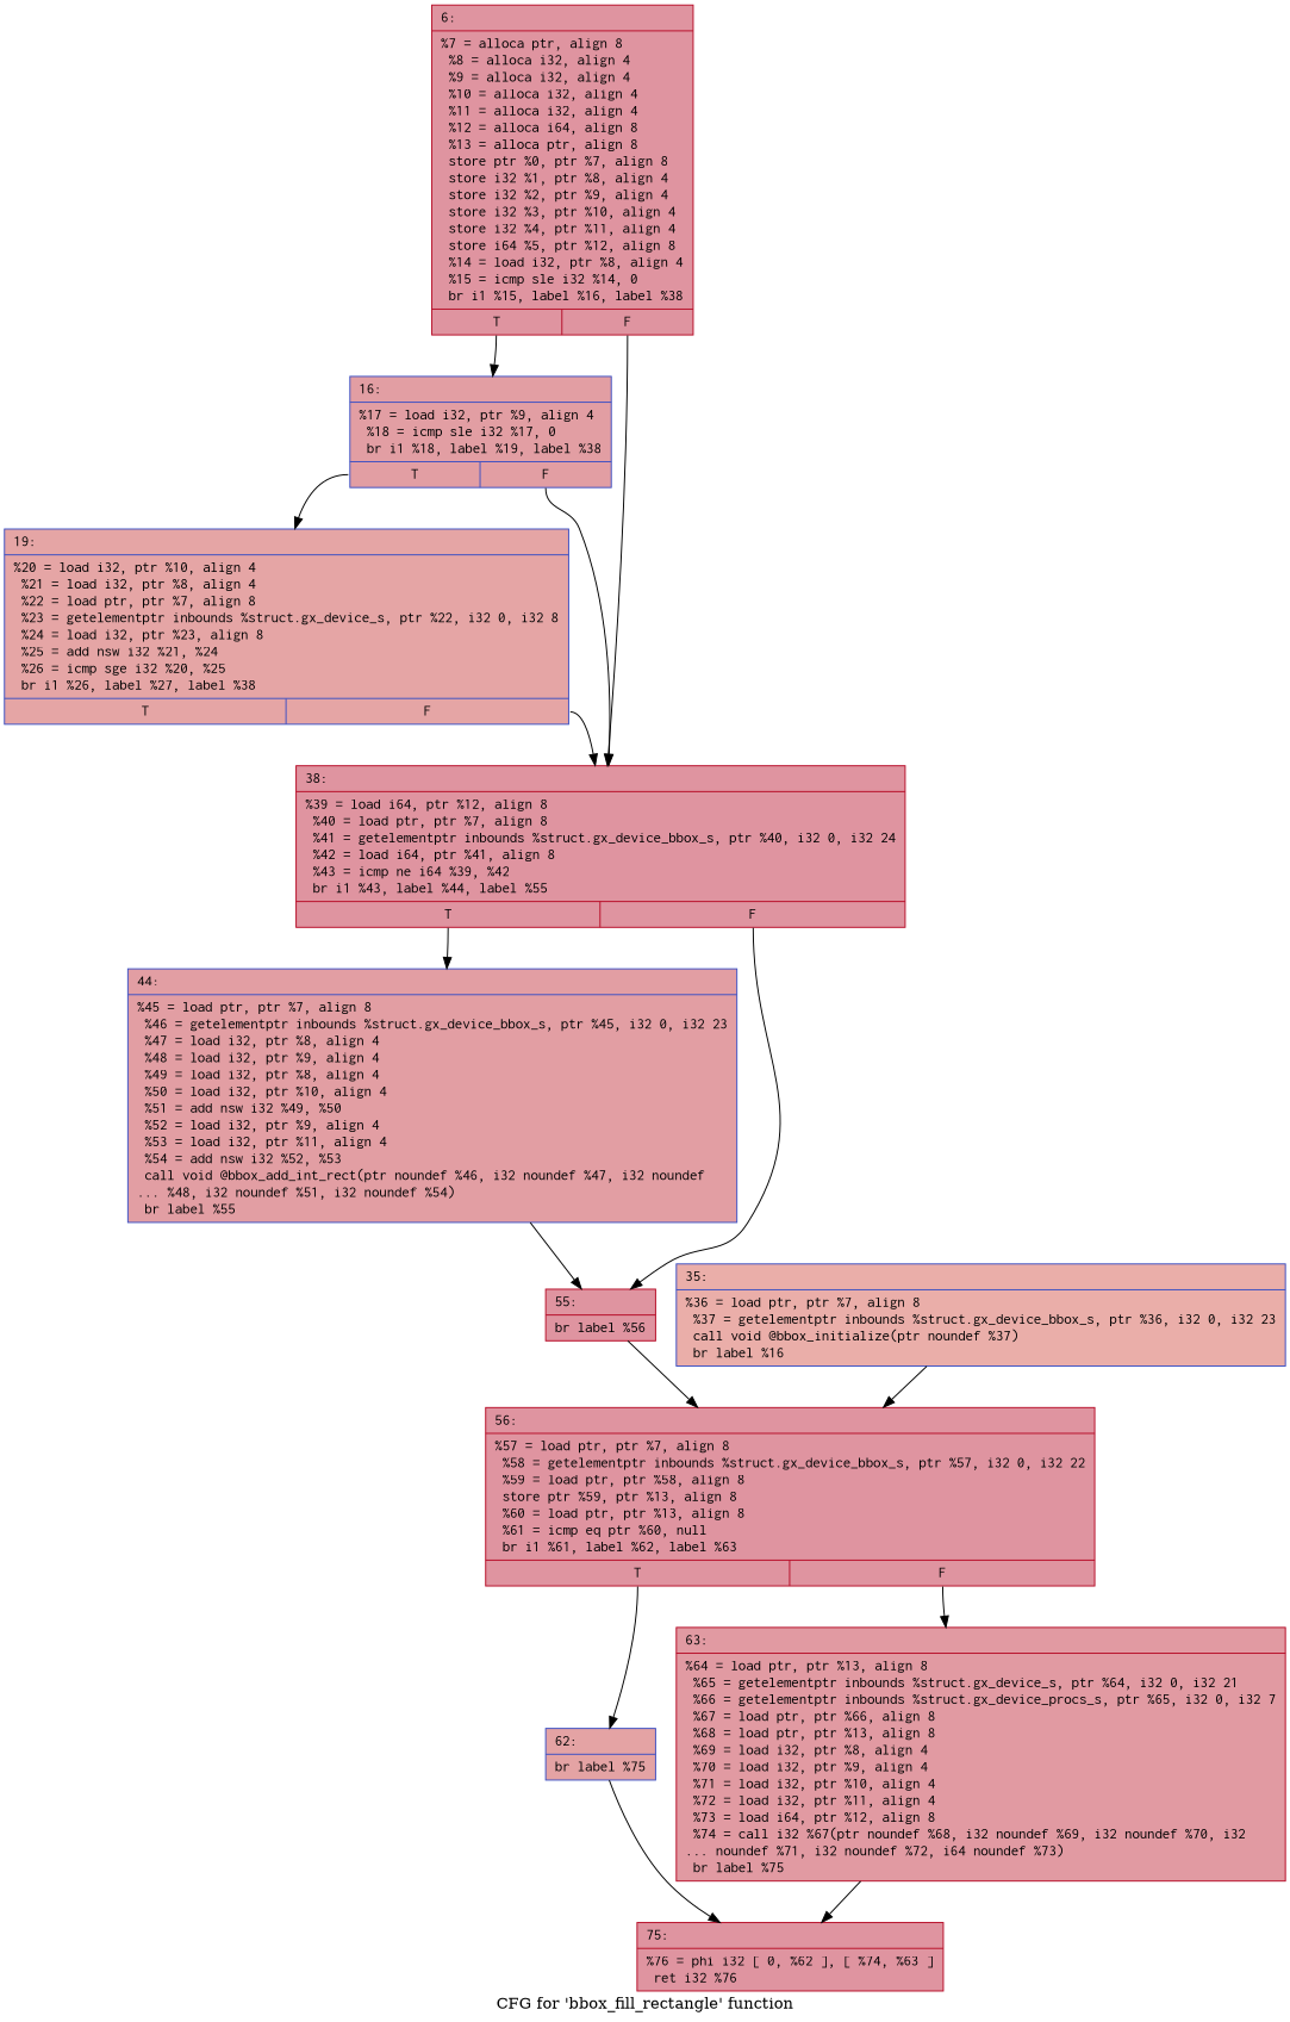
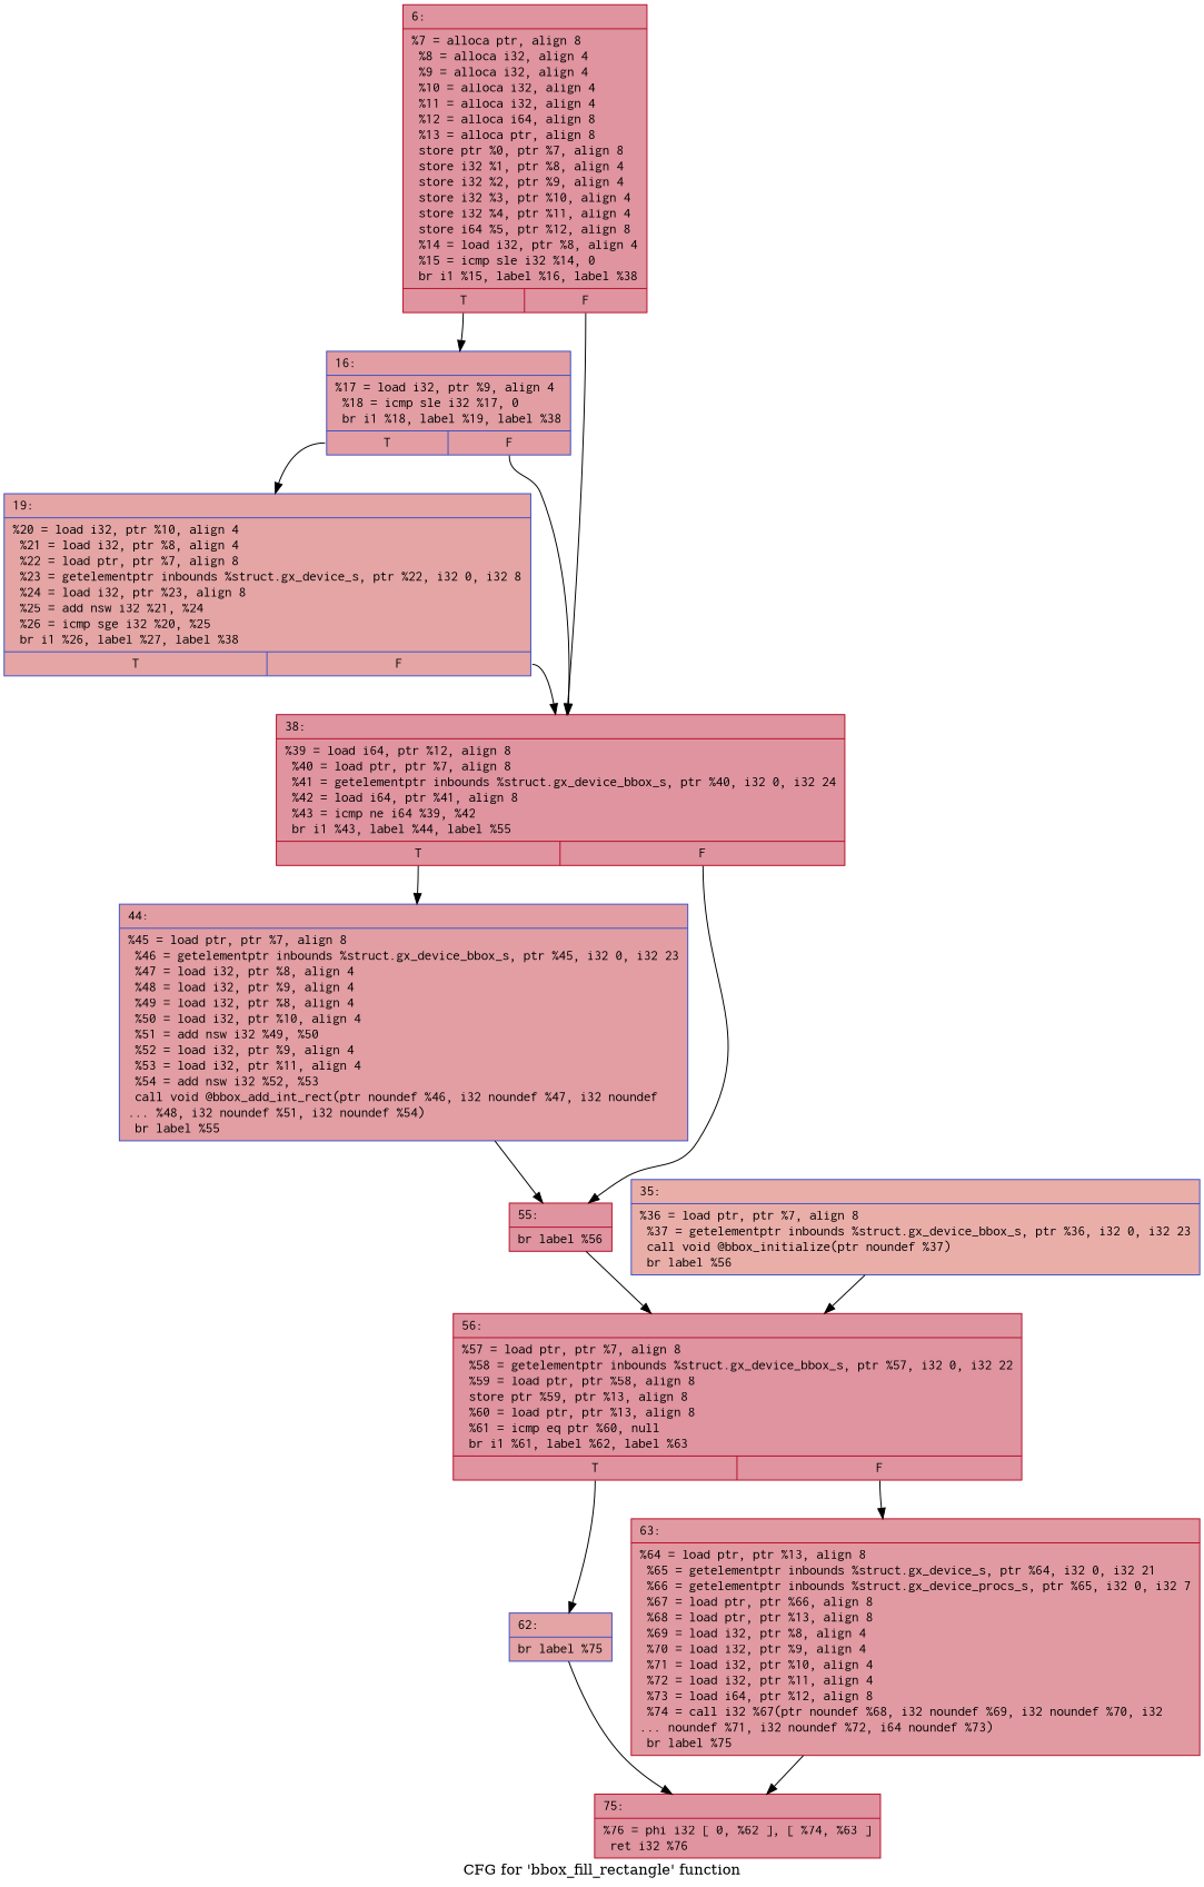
  digraph {
    label="CFG for 'bbox_fill_rectangle' function"
    node [color="#b70d28ff" fillcolor="#b70d2870" fontname=Courier shape=record style=filled]
    edge [tailport=s0]
    n1 [label="{6:\l|  %7 = alloca ptr, align 8\l  %8 = alloca i32, align 4\l  %9 = alloca i32, align 4\l  %10 = alloca i32, align 4\l  %11 = alloca i32, align 4\l  %12 = alloca i64, align 8\l  %13 = alloca ptr, align 8\l  store ptr %0, ptr %7, align 8\l  store i32 %1, ptr %8, align 4\l  store i32 %2, ptr %9, align 4\l  store i32 %3, ptr %10, align 4\l  store i32 %4, ptr %11, align 4\l  store i64 %5, ptr %12, align 8\l  %14 = load i32, ptr %8, align 4\l  %15 = icmp sle i32 %14, 0\l  br i1 %15, label %16, label %38\l|{<s0>T|<s1>F}}"]
    n2 [color="#3d50c3ff" fillcolor="#be242e70" label="{16:\l|  %17 = load i32, ptr %9, align 4\l  %18 = icmp sle i32 %17, 0\l  br i1 %18, label %19, label %38\l|{<s0>T|<s1>F}}"]
    n3 [label="{38:\l|  %39 = load i64, ptr %12, align 8\l  %40 = load ptr, ptr %7, align 8\l  %41 = getelementptr inbounds %struct.gx_device_bbox_s, ptr %40, i32 0, i32 24\l  %42 = load i64, ptr %41, align 8\l  %43 = icmp ne i64 %39, %42\l  br i1 %43, label %44, label %55\l|{<s0>T|<s1>F}}"]
    n4 [color="#3d50c3ff" fillcolor="#c5333470" label="{19:\l|  %20 = load i32, ptr %10, align 4\l  %21 = load i32, ptr %8, align 4\l  %22 = load ptr, ptr %7, align 8\l  %23 = getelementptr inbounds %struct.gx_device_s, ptr %22, i32 0, i32 8\l  %24 = load i32, ptr %23, align 8\l  %25 = add nsw i32 %21, %24\l  %26 = icmp sge i32 %20, %25\l  br i1 %26, label %27, label %38\l|{<s0>T|<s1>F}}"]
    n5 [color="#3d50c3ff" fillcolor="#be242e70" label="{44:\l|  %45 = load ptr, ptr %7, align 8\l  %46 = getelementptr inbounds %struct.gx_device_bbox_s, ptr %45, i32 0, i32 23\l  %47 = load i32, ptr %8, align 4\l  %48 = load i32, ptr %9, align 4\l  %49 = load i32, ptr %8, align 4\l  %50 = load i32, ptr %10, align 4\l  %51 = add nsw i32 %49, %50\l  %52 = load i32, ptr %9, align 4\l  %53 = load i32, ptr %11, align 4\l  %54 = add nsw i32 %52, %53\l  call void @bbox_add_int_rect(ptr noundef %46, i32 noundef %47, i32 noundef\l... %48, i32 noundef %51, i32 noundef %54)\l  br label %55\l}"]
    n6 [label="{55:\l|  br label %56\l}"]
    n7 [label="{56:\l|  %57 = load ptr, ptr %7, align 8\l  %58 = getelementptr inbounds %struct.gx_device_bbox_s, ptr %57, i32 0, i32 22\l  %59 = load ptr, ptr %58, align 8\l  store ptr %59, ptr %13, align 8\l  %60 = load ptr, ptr %13, align 8\l  %61 = icmp eq ptr %60, null\l  br i1 %61, label %62, label %63\l|{<s0>T|<s1>F}}"]
-   n8 [color="#3d50c3ff" fillcolor="#d0473d70" label="{35:\l|  %36 = load ptr, ptr %7, align 8\l  %37 = getelementptr inbounds %struct.gx_device_bbox_s, ptr %36, i32 0, i32 23\l  call void @bbox_initialize(ptr noundef %37)\l  br label %16\l}"]
+   n8 [color="#3d50c3ff" fillcolor="#d0473d70" label="{35:\l|  %36 = load ptr, ptr %7, align 8\l  %37 = getelementptr inbounds %struct.gx_device_bbox_s, ptr %36, i32 0, i32 23\l  call void @bbox_initialize(ptr noundef %37)\l  br label %56\l}"]
    n9 [color="#3d50c3ff" fillcolor="#c32e3170" label="{62:\l|  br label %75\l}"]
    n10 [fillcolor="#bb1b2c70" label="{63:\l|  %64 = load ptr, ptr %13, align 8\l  %65 = getelementptr inbounds %struct.gx_device_s, ptr %64, i32 0, i32 21\l  %66 = getelementptr inbounds %struct.gx_device_procs_s, ptr %65, i32 0, i32 7\l  %67 = load ptr, ptr %66, align 8\l  %68 = load ptr, ptr %13, align 8\l  %69 = load i32, ptr %8, align 4\l  %70 = load i32, ptr %9, align 4\l  %71 = load i32, ptr %10, align 4\l  %72 = load i32, ptr %11, align 4\l  %73 = load i64, ptr %12, align 8\l  %74 = call i32 %67(ptr noundef %68, i32 noundef %69, i32 noundef %70, i32\l... noundef %71, i32 noundef %72, i64 noundef %73)\l  br label %75\l}"]
    n11 [label="{75:\l|  %76 = phi i32 [ 0, %62 ], [ %74, %63 ]\l  ret i32 %76\l}"]
    n1 -> n2
    n1 -> n3 [tailport=s1]
    n2 -> n3 [tailport=s1]
    n2 -> n4
    n3 -> n5
    n3 -> n6 [tailport=s1]
    n4 -> n3 [tailport=s1]
    n5 -> n6
    n6 -> n7
    n7 -> n9
    n7 -> n10 [tailport=s1]
    n8 -> n7
    n9 -> n11
    n10 -> n11
  }
